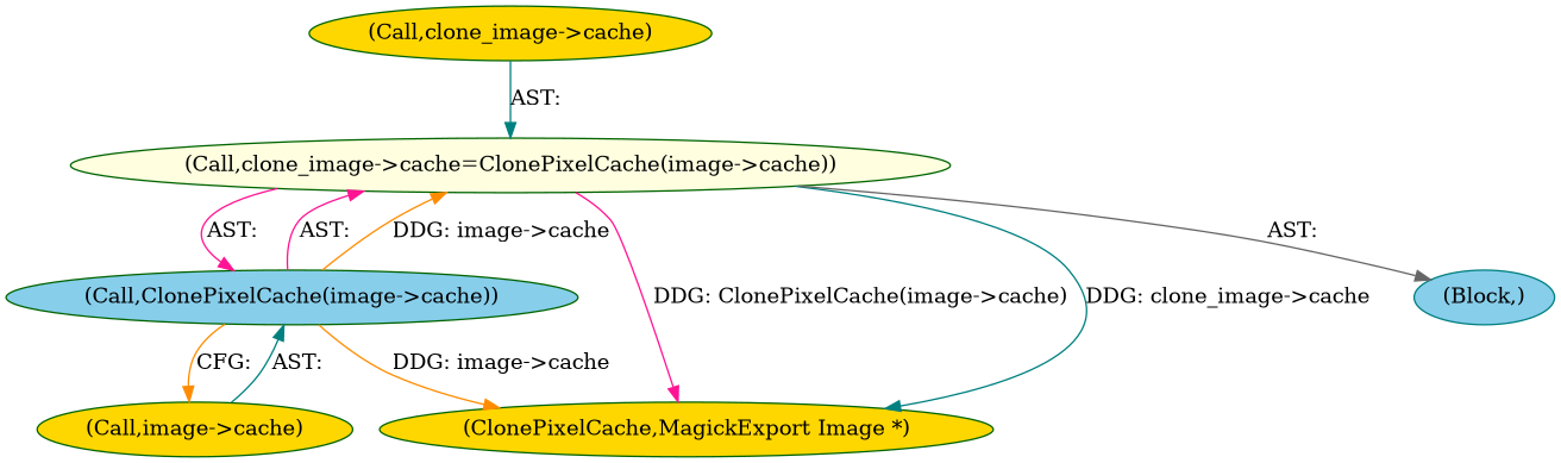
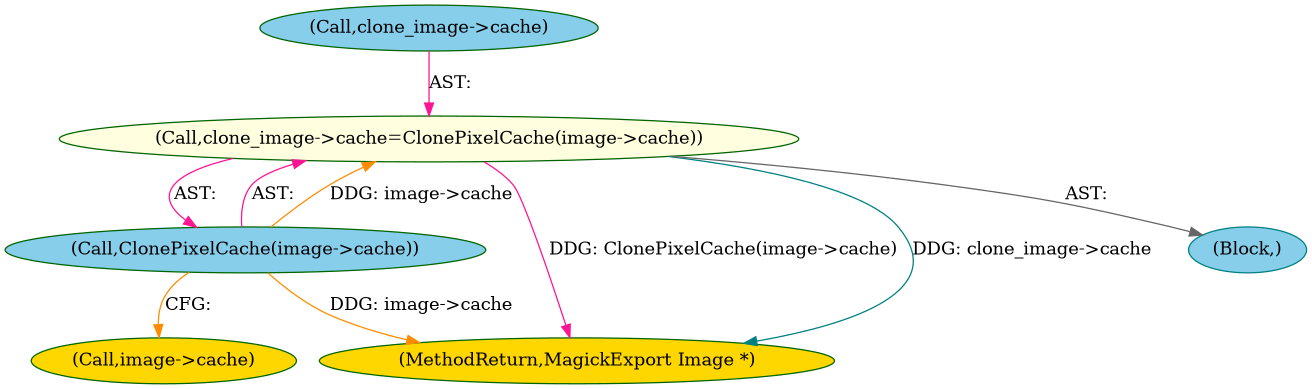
  digraph {
    node [color=darkgreen fillcolor=skyblue style=filled]
    edge [color=deeppink]
    n1 [fillcolor=lightyellow label="(Call,clone_image->cache=ClonePixelCache(image->cache))"]
    n2 [label="(Call,ClonePixelCache(image->cache))"]
-   n3 [fillcolor=gold label="(ClonePixelCache,MagickExport Image *)"]
+   n3 [fillcolor=gold label="(MethodReturn,MagickExport Image *)"]
    n4 [color=teal label="(Block,)"]
    n5 [fillcolor=gold label="(Call,image->cache)"]
-   n6 [fillcolor=gold label="(Call,clone_image->cache)"]
+   n6 [label="(Call,clone_image->cache)"]
    n1 -> n2 [label="AST: "]
    n1 -> n3 [label="DDG: ClonePixelCache(image->cache)"]
    n1 -> n3 [color=teal label="DDG: clone_image->cache"]
    n1 -> n4 [color=gray40 label="AST: "]
    n2 -> n1 [label="AST: "]
    n2 -> n1 [color=darkorange label="DDG: image->cache"]
    n2 -> n3 [color=darkorange label="DDG: image->cache"]
    n2 -> n5 [color=darkorange label="CFG: "]
-   n5 -> n2 [color=teal label="AST: "]
-   n6 -> n1 [color=teal label="AST: "]
+   n6 -> n1 [label="AST: "]
  }
